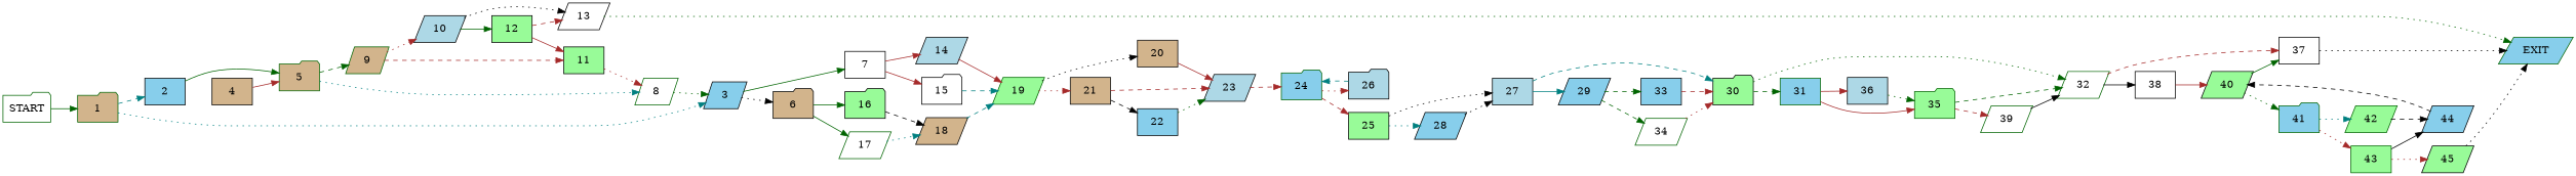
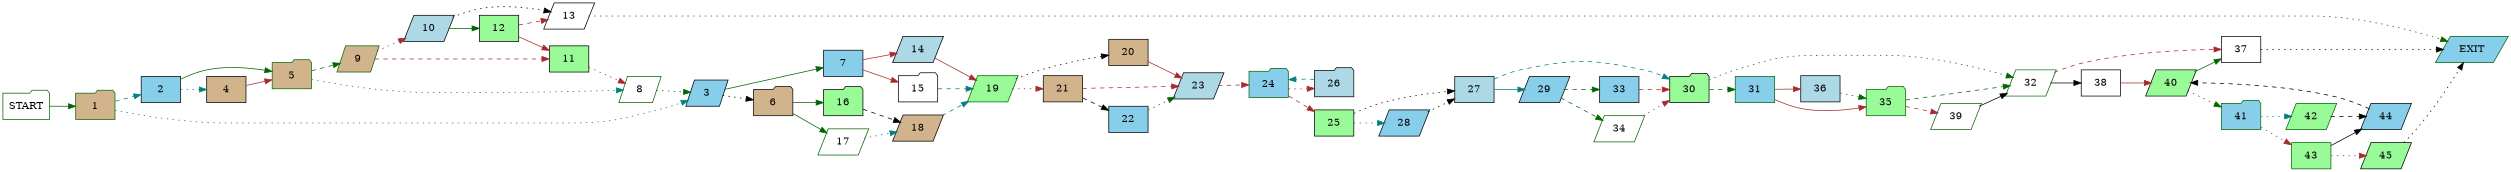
  digraph {
    rankdir=LR
    node [color=black fillcolor=skyblue shape=parallelogram style=filled]
    edge [color=brown style=dotted]
    n1 [color=darkgreen fillcolor=white label=START shape=folder]
    1 [color=darkgreen fillcolor=tan shape=folder]
    2 [shape=box]
    3
    n5 [color=darkgreen label=EXIT]
    4 [fillcolor=tan shape=box]
    5 [color=darkgreen fillcolor=tan shape=folder]
    6 [fillcolor=tan shape=folder]
-   7 [fillcolor=white shape=box]
+   7 [shape=box]
    8 [color=darkgreen fillcolor=white]
    9 [color=darkgreen fillcolor=tan]
    16 [fillcolor=palegreen shape=folder]
    17 [color=darkgreen fillcolor=white]
    14 [fillcolor=lightblue]
    15 [fillcolor=white shape=folder]
    18 [fillcolor=tan]
    19 [color=darkgreen fillcolor=palegreen]
    10 [fillcolor=lightblue]
    11 [fillcolor=palegreen shape=box]
    12 [fillcolor=palegreen shape=box]
    13 [fillcolor=white]
    20 [fillcolor=tan shape=box]
    21 [fillcolor=tan shape=box]
    23 [fillcolor=lightblue]
    22 [shape=box]
    24 [color=darkgreen shape=folder]
    25 [fillcolor=palegreen shape=box]
    26 [fillcolor=lightblue shape=folder]
    27 [fillcolor=lightblue shape=box]
    28
    29
    30 [fillcolor=palegreen shape=folder]
    33 [shape=box]
    34 [color=darkgreen fillcolor=white]
    31 [color=darkgreen shape=box]
    32 [color=darkgreen fillcolor=white]
    35 [color=darkgreen fillcolor=palegreen shape=folder]
    36 [fillcolor=lightblue shape=box]
    37 [fillcolor=white shape=box]
    38 [fillcolor=white shape=box]
    39 [color=darkgreen fillcolor=white]
    40 [fillcolor=palegreen]
    41 [color=darkgreen shape=folder]
    42 [color=darkgreen fillcolor=palegreen]
    43 [color=darkgreen fillcolor=palegreen shape=box]
    44
    45 [fillcolor=palegreen]
    n1 -> 1 [color=darkgreen style=solid]
    1 -> 2 [color=teal style=dashed]
    1 -> 3 [color=teal]
+   2 -> 4 [color=teal]
    2 -> 5 [color=darkgreen style=solid]
    3 -> 6 [color=black]
    3 -> 7 [color=darkgreen style=solid]
    4 -> 5 [style=solid]
    5 -> 8 [color=teal]
    5 -> 9 [color=darkgreen style=dashed]
    6 -> 16 [color=darkgreen style=solid]
    6 -> 17 [color=darkgreen style=solid]
    7 -> 14 [style=solid]
    7 -> 15 [style=solid]
    8 -> 3 [color=darkgreen]
    9 -> 10
    9 -> 11 [style=dashed]
    16 -> 18 [color=black style=dashed]
    17 -> 18 [color=teal]
    14 -> 19 [style=solid]
    15 -> 19 [color=teal style=dashed]
    18 -> 19 [color=teal style=dashed]
    19 -> 20 [color=black]
    19 -> 21
    10 -> 12 [color=darkgreen style=solid]
    10 -> 13 [color=black]
    11 -> 8
    12 -> 11 [style=solid]
    12 -> 13 [style=dashed]
    13 -> n5 [color=darkgreen]
    20 -> 23 [style=solid]
    21 -> 23 [style=dashed]
    21 -> 22 [color=black style=dashed]
    23 -> 24 [style=dashed]
    22 -> 23 [color=darkgreen]
    24 -> 25 [style=dashed]
    24 -> 26
    25 -> 27 [color=black]
    25 -> 28 [color=teal]
    26 -> 24 [color=teal style=dashed]
    27 -> 29 [color=teal style=solid]
    27 -> 30 [color=teal style=dashed]
    28 -> 27 [color=black]
    29 -> 33 [color=darkgreen style=dashed]
    29 -> 34 [color=darkgreen style=dashed]
    30 -> 31 [color=darkgreen style=dashed]
    30 -> 32 [color=darkgreen]
    33 -> 30 [style=dashed]
    34 -> 30
    31 -> 35 [style=solid]
    31 -> 36 [style=solid]
    32 -> 37 [style=dashed]
    32 -> 38 [color=black style=solid]
    35 -> 32 [color=darkgreen style=dashed]
    35 -> 39 [style=dashed]
    36 -> 35 [color=darkgreen]
    37 -> n5 [color=black]
    38 -> 40 [style=solid]
    39 -> 32 [color=black style=solid]
    40 -> 37 [color=darkgreen style=solid]
    40 -> 41 [color=darkgreen]
    41 -> 42 [color=teal]
    41 -> 43
    42 -> 44 [color=black style=dashed]
    43 -> 44 [color=black style=solid]
    43 -> 45
    44 -> 40 [color=black style=dashed]
    45 -> n5 [color=black]
  }
